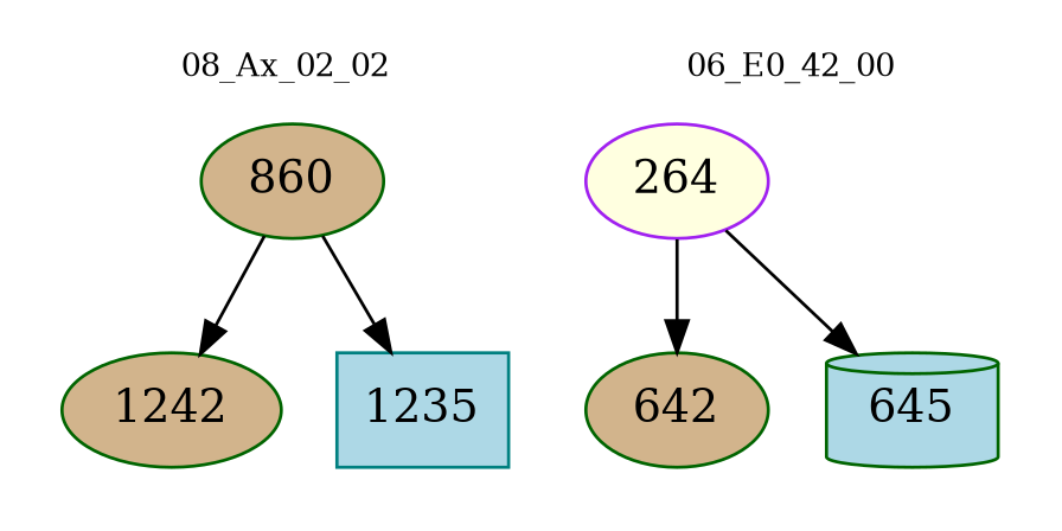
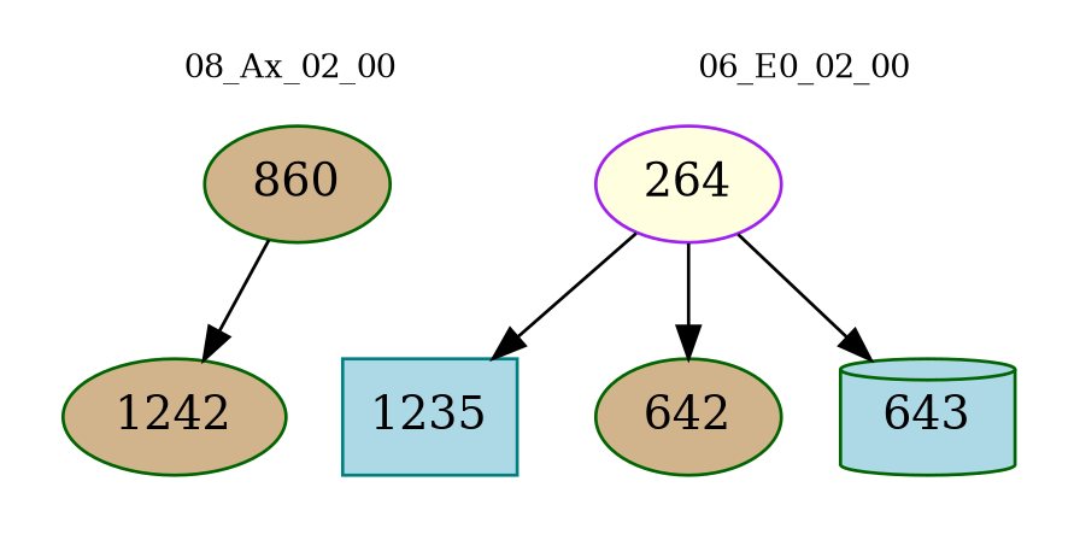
  digraph {
    node [color=darkgreen fillcolor=tan shape=ellipse style=filled]
    edge [color=black]
    n1 [label=860]
    n2 [label=1242]
    n3 [color=teal fillcolor=lightblue label=1235 shape=box]
    n4 [color=purple fillcolor=lightyellow label=264]
    n5 [label=642]
-   n6 [fillcolor=lightblue label=645 shape=cylinder]
+   n6 [fillcolor=lightblue label=643 shape=cylinder]
    subgraph cluster_1 {
      color=white
      fontsize=10
-     label="08_Ax_02_02"
+     label="08_Ax_02_00"
      n1
      n2
      n3
    }
    subgraph cluster_2 {
      color=white
      fontsize=10
-     label="06_E0_42_00"
+     label="06_E0_02_00"
      n4
      n5
      n6
    }
    n1 -> n2
-   n1 -> n3
+   n4 -> n3
    n4 -> n5
    n4 -> n6
  }
